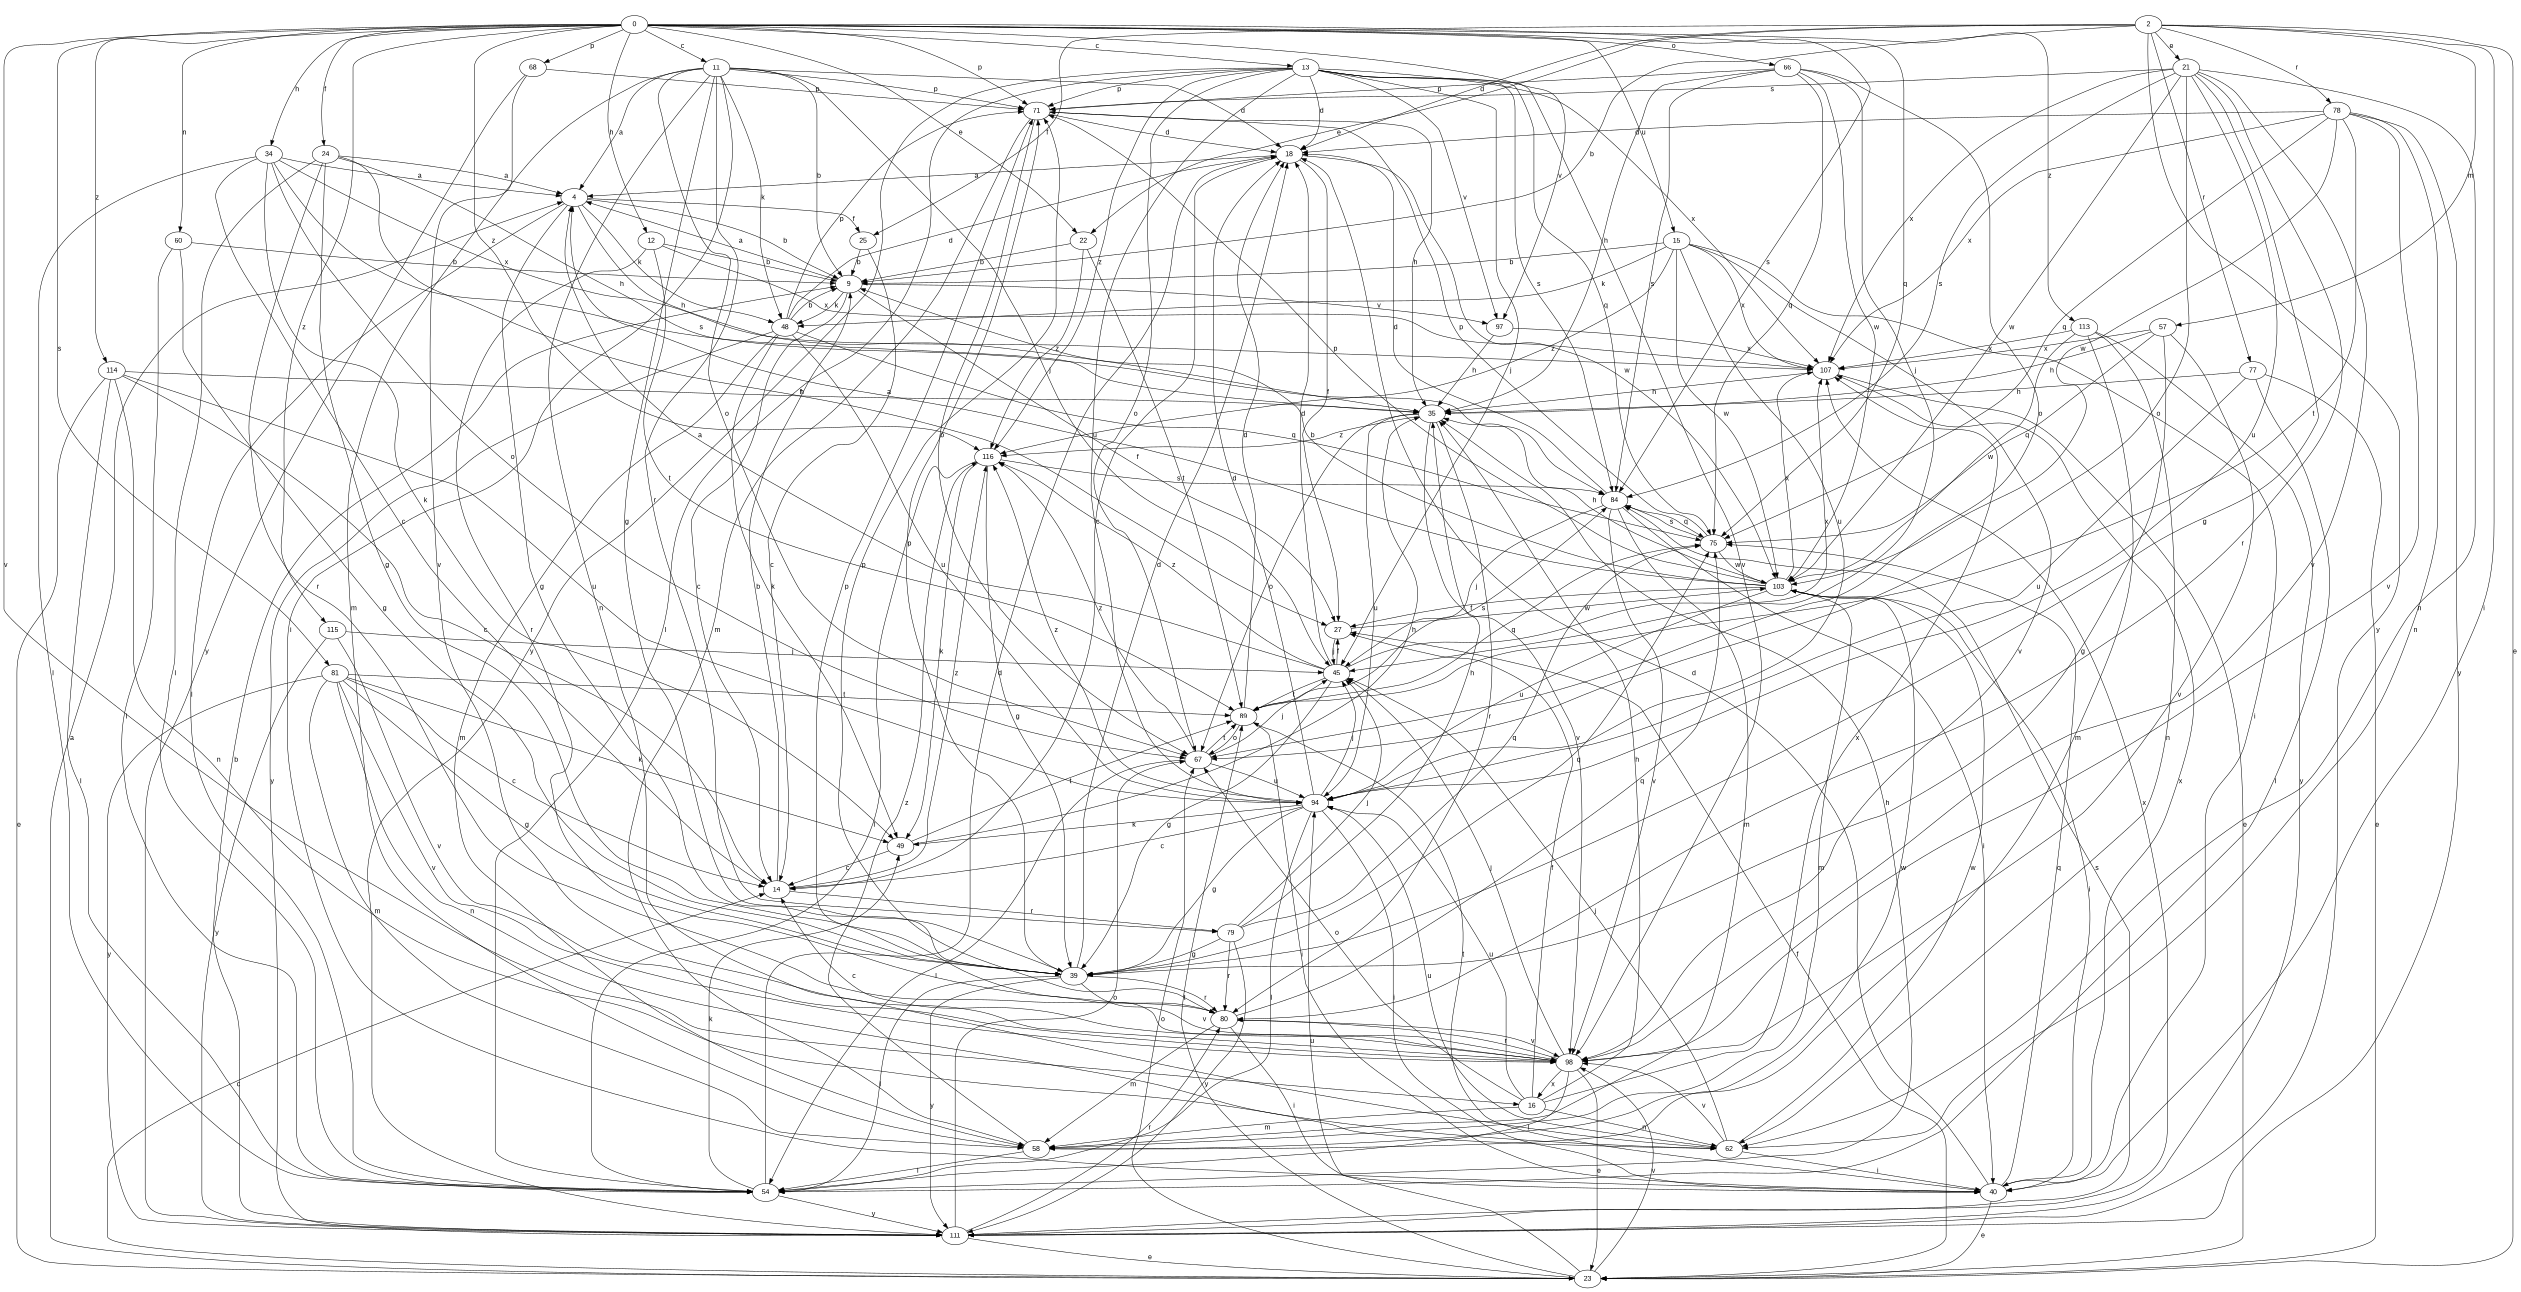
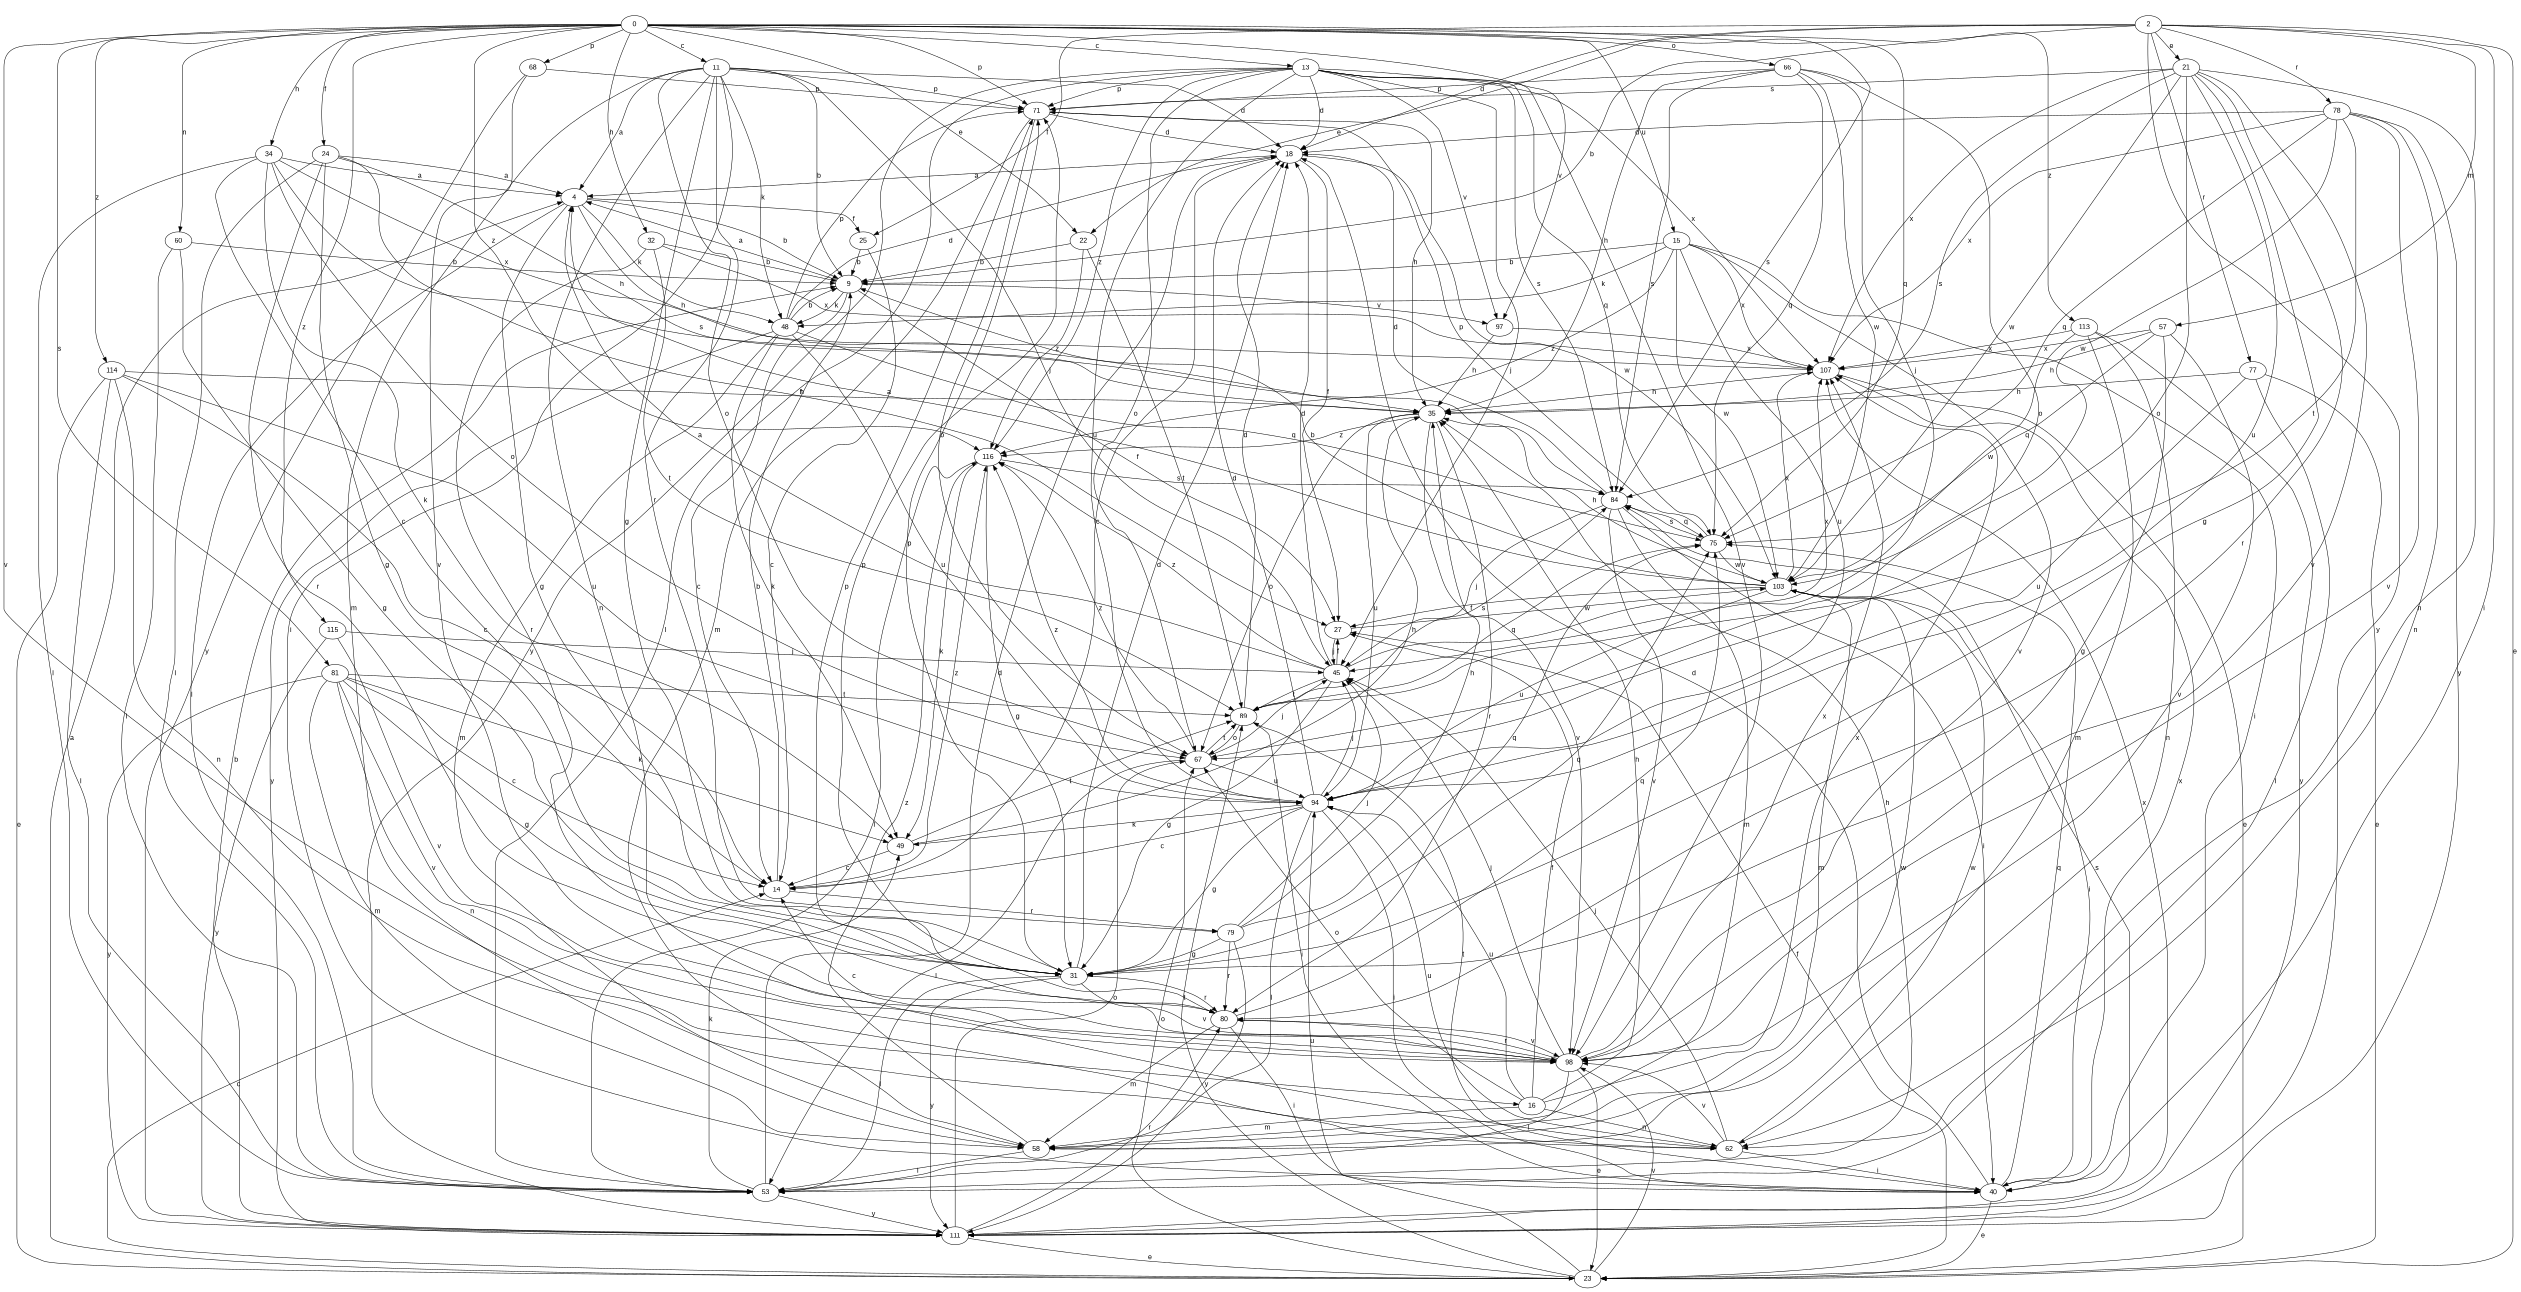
  strict digraph {
    fontname="Liberation Sans"
    node [fontname="Liberation Sans"]
    edge [fontname="Liberation Sans"]
    0
    11
    13
    15
    n5 [label=22]
    24
-   32 [label=12]
+   32
    34
    60
    66
    68
    71
    75
    81
    84
    n16 [label=16]
    97
    113
    114
    115
    116
    9
    18
    40
    4
-   31 [label=39]
+   31
    48
    45
    58
    62
    67
    79
    107
    111
-   54
+   54 [label=53]
    94
    98
    103
    89
    35
    27
    80
    14
    49
    23
    2
    21
    25
    57
    77
    78
    0 -> 11 [label=c]
    0 -> 13 [label=c]
    0 -> 15 [label=u]
    0 -> n5 [label=e]
    0 -> 24 [label=f]
    0 -> 32 [label=h]
    0 -> 34 [label=h]
    0 -> 60 [label=n]
    0 -> 66 [label=o]
    0 -> 68 [label=p]
    0 -> 71 [label=p]
    0 -> 75 [label=q]
    0 -> 81 [label=s]
    0 -> 84 [label=s]
    0 -> n16 [label=v]
    0 -> 97 [label=v]
    0 -> 113 [label=z]
    0 -> 114 [label=z]
    0 -> 115 [label=z]
    0 -> 116 [label=z]
    11 -> 71 [label=p]
    11 -> 9 [label=b]
    11 -> 18 [label=d]
    11 -> 40 [label=i]
    11 -> 4 [label=a]
    11 -> 31 [label=g]
    11 -> 48 [label=k]
    11 -> 45 [label=j]
    11 -> 58 [label=m]
    11 -> 62 [label=n]
    11 -> 67 [label=o]
    11 -> 79 [label=r]
    13 -> 71 [label=p]
    13 -> 75 [label=q]
    13 -> 84 [label=s]
    13 -> 97 [label=v]
    13 -> 116 [label=z]
    13 -> 18 [label=d]
    13 -> 45 [label=j]
    13 -> 67 [label=o]
    13 -> 107 [label=x]
    13 -> 111 [label=y]
    13 -> 54 [label=l]
    13 -> 94 [label=u]
    13 -> 98 [label=v]
    15 -> 116 [label=z]
    15 -> 9 [label=b]
    15 -> 40 [label=i]
    15 -> 48 [label=k]
    15 -> 107 [label=x]
    15 -> 94 [label=u]
    15 -> 98 [label=v]
    15 -> 103 [label=w]
    n5 -> 116 [label=z]
    n5 -> 9 [label=b]
    n5 -> 89 [label=t]
    24 -> 4 [label=a]
    24 -> 31 [label=g]
    24 -> 54 [label=l]
    24 -> 35 [label=h]
    24 -> 27 [label=f]
    24 -> 80 [label=r]
    32 -> 9 [label=b]
    32 -> 107 [label=x]
    32 -> 89 [label=t]
    32 -> 80 [label=r]
    34 -> 84 [label=s]
    34 -> 4 [label=a]
    34 -> 67 [label=o]
    34 -> 107 [label=x]
    34 -> 54 [label=l]
    34 -> 14 [label=c]
    34 -> 49 [label=k]
    60 -> 9 [label=b]
    60 -> 31 [label=g]
    60 -> 54 [label=l]
    66 -> 71 [label=p]
    66 -> 75 [label=q]
    66 -> 84 [label=s]
    66 -> 45 [label=j]
    66 -> 67 [label=o]
    66 -> 103 [label=w]
    66 -> 35 [label=h]
    68 -> 71 [label=p]
    68 -> 111 [label=y]
    68 -> 98 [label=v]
    71 -> 18 [label=d]
    71 -> 58 [label=m]
    71 -> 67 [label=o]
    71 -> 35 [label=h]
    75 -> 71 [label=p]
    75 -> 84 [label=s]
    75 -> 103 [label=w]
    81 -> 31 [label=g]
    81 -> 58 [label=m]
    81 -> 62 [label=n]
    81 -> 111 [label=y]
    81 -> 98 [label=v]
    81 -> 89 [label=t]
    81 -> 14 [label=c]
    81 -> 49 [label=k]
    84 -> 75 [label=q]
    84 -> 18 [label=d]
    84 -> 40 [label=i]
    84 -> 45 [label=j]
    84 -> 58 [label=m]
    84 -> 98 [label=v]
    n16 -> 58 [label=m]
    n16 -> 62 [label=n]
    n16 -> 67 [label=o]
    n16 -> 107 [label=x]
    n16 -> 94 [label=u]
    n16 -> 35 [label=h]
    n16 -> 27 [label=f]
    97 -> 107 [label=x]
    97 -> 35 [label=h]
    113 -> 58 [label=m]
    113 -> 62 [label=n]
    113 -> 107 [label=x]
    113 -> 111 [label=y]
    113 -> 103 [label=w]
    114 -> 62 [label=n]
    114 -> 54 [label=l]
    114 -> 94 [label=u]
    114 -> 35 [label=h]
    114 -> 14 [label=c]
    114 -> 23 [label=e]
    115 -> 45 [label=j]
    115 -> 111 [label=y]
    115 -> 98 [label=v]
    116 -> 84 [label=s]
    116 -> 31 [label=g]
    116 -> 54 [label=l]
    116 -> 49 [label=k]
    9 -> 97 [label=v]
    9 -> 4 [label=a]
    9 -> 48 [label=k]
    9 -> 27 [label=f]
    9 -> 14 [label=c]
    18 -> 4 [label=a]
    18 -> 103 [label=w]
    18 -> 27 [label=f]
    18 -> 14 [label=c]
    40 -> 75 [label=q]
    40 -> 18 [label=d]
    40 -> 107 [label=x]
    40 -> 89 [label=t]
    40 -> 23 [label=e]
    4 -> 9 [label=b]
    4 -> 31 [label=g]
    4 -> 48 [label=k]
    4 -> 54 [label=l]
    4 -> 35 [label=h]
    4 -> 25 [label=f]
    31 -> 71 [label=p]
    31 -> 75 [label=q]
    31 -> 18 [label=d]
    31 -> 111 [label=y]
    31 -> 54 [label=l]
    31 -> 98 [label=v]
    31 -> 80 [label=r]
    48 -> 71 [label=p]
    48 -> 75 [label=q]
    48 -> 9 [label=b]
    48 -> 18 [label=d]
    48 -> 58 [label=m]
    48 -> 111 [label=y]
    48 -> 94 [label=u]
    48 -> 49 [label=k]
    45 -> 116 [label=z]
    45 -> 18 [label=d]
    45 -> 4 [label=a]
    45 -> 31 [label=g]
    45 -> 107 [label=x]
    45 -> 89 [label=t]
    45 -> 27 [label=f]
    58 -> 116 [label=z]
    58 -> 54 [label=l]
    58 -> 103 [label=w]
    62 -> 40 [label=i]
    62 -> 45 [label=j]
    62 -> 94 [label=u]
    62 -> 98 [label=v]
    62 -> 103 [label=w]
    67 -> 116 [label=z]
    67 -> 45 [label=j]
    67 -> 54 [label=l]
    67 -> 94 [label=u]
    67 -> 89 [label=t]
    79 -> 75 [label=q]
    79 -> 31 [label=g]
    79 -> 45 [label=j]
    79 -> 111 [label=y]
    79 -> 35 [label=h]
    79 -> 80 [label=r]
    107 -> 35 [label=h]
    107 -> 23 [label=e]
    111 -> 84 [label=s]
    111 -> 9 [label=b]
    111 -> 67 [label=o]
    111 -> 107 [label=x]
    111 -> 80 [label=r]
    111 -> 23 [label=e]
    54 -> 18 [label=d]
    54 -> 111 [label=y]
    54 -> 35 [label=h]
    54 -> 49 [label=k]
    94 -> 116 [label=z]
    94 -> 18 [label=d]
    94 -> 40 [label=i]
    94 -> 31 [label=g]
    94 -> 45 [label=j]
    94 -> 54 [label=l]
    94 -> 14 [label=c]
    94 -> 49 [label=k]
    98 -> 71 [label=p]
    98 -> 45 [label=j]
-   98 -> n16 [label=x]
+   98 -> 107 [label=x]
    98 -> 54 [label=l]
    98 -> 80 [label=r]
    98 -> 14 [label=c]
    98 -> 23 [label=e]
-   103 -> 71 [label=p]
    103 -> 9 [label=b]
    103 -> 40 [label=i]
    103 -> 4 [label=a]
    103 -> 58 [label=m]
    103 -> 107 [label=x]
    103 -> 94 [label=u]
    103 -> 35 [label=h]
    103 -> 27 [label=f]
    89 -> 75 [label=q]
    89 -> 84 [label=s]
    89 -> 18 [label=d]
    89 -> 40 [label=i]
    89 -> 67 [label=o]
    35 -> 116 [label=z]
    35 -> 67 [label=o]
    35 -> 94 [label=u]
    35 -> 98 [label=v]
    35 -> 80 [label=r]
    27 -> 45 [label=j]
    27 -> 103 [label=w]
    80 -> 71 [label=p]
    80 -> 75 [label=q]
    80 -> 40 [label=i]
    80 -> 58 [label=m]
    80 -> 98 [label=v]
    14 -> 116 [label=z]
    14 -> 9 [label=b]
    14 -> 79 [label=r]
    49 -> 89 [label=t]
    49 -> 35 [label=h]
    49 -> 14 [label=c]
    23 -> 4 [label=a]
    23 -> 67 [label=o]
    23 -> 94 [label=u]
    23 -> 98 [label=v]
    23 -> 89 [label=t]
    23 -> 27 [label=f]
    23 -> 14 [label=c]
    2 -> n5 [label=e]
    2 -> 9 [label=b]
    2 -> 18 [label=d]
    2 -> 40 [label=i]
    2 -> 111 [label=y]
    2 -> 23 [label=e]
    2 -> 21 [label=e]
    2 -> 25 [label=f]
    2 -> 57 [label=m]
    2 -> 77 [label=r]
    2 -> 78 [label=r]
    21 -> 71 [label=s]
    21 -> 84 [label=s]
    21 -> 31 [label=g]
    21 -> 62 [label=n]
    21 -> 67 [label=o]
    21 -> 107 [label=x]
    21 -> 94 [label=u]
    21 -> 98 [label=v]
    21 -> 103 [label=w]
    21 -> 80 [label=r]
    25 -> 9 [label=b]
    25 -> 14 [label=c]
    57 -> 75 [label=q]
    57 -> 31 [label=g]
    57 -> 107 [label=x]
    57 -> 98 [label=v]
    57 -> 35 [label=h]
    77 -> 54 [label=l]
    77 -> 94 [label=u]
    77 -> 35 [label=h]
    77 -> 23 [label=e]
    78 -> 75 [label=q]
    78 -> 18 [label=d]
    78 -> 62 [label=n]
    78 -> 107 [label=x]
    78 -> 111 [label=y]
    78 -> 98 [label=v]
    78 -> 103 [label=w]
    78 -> 89 [label=t]
  }
